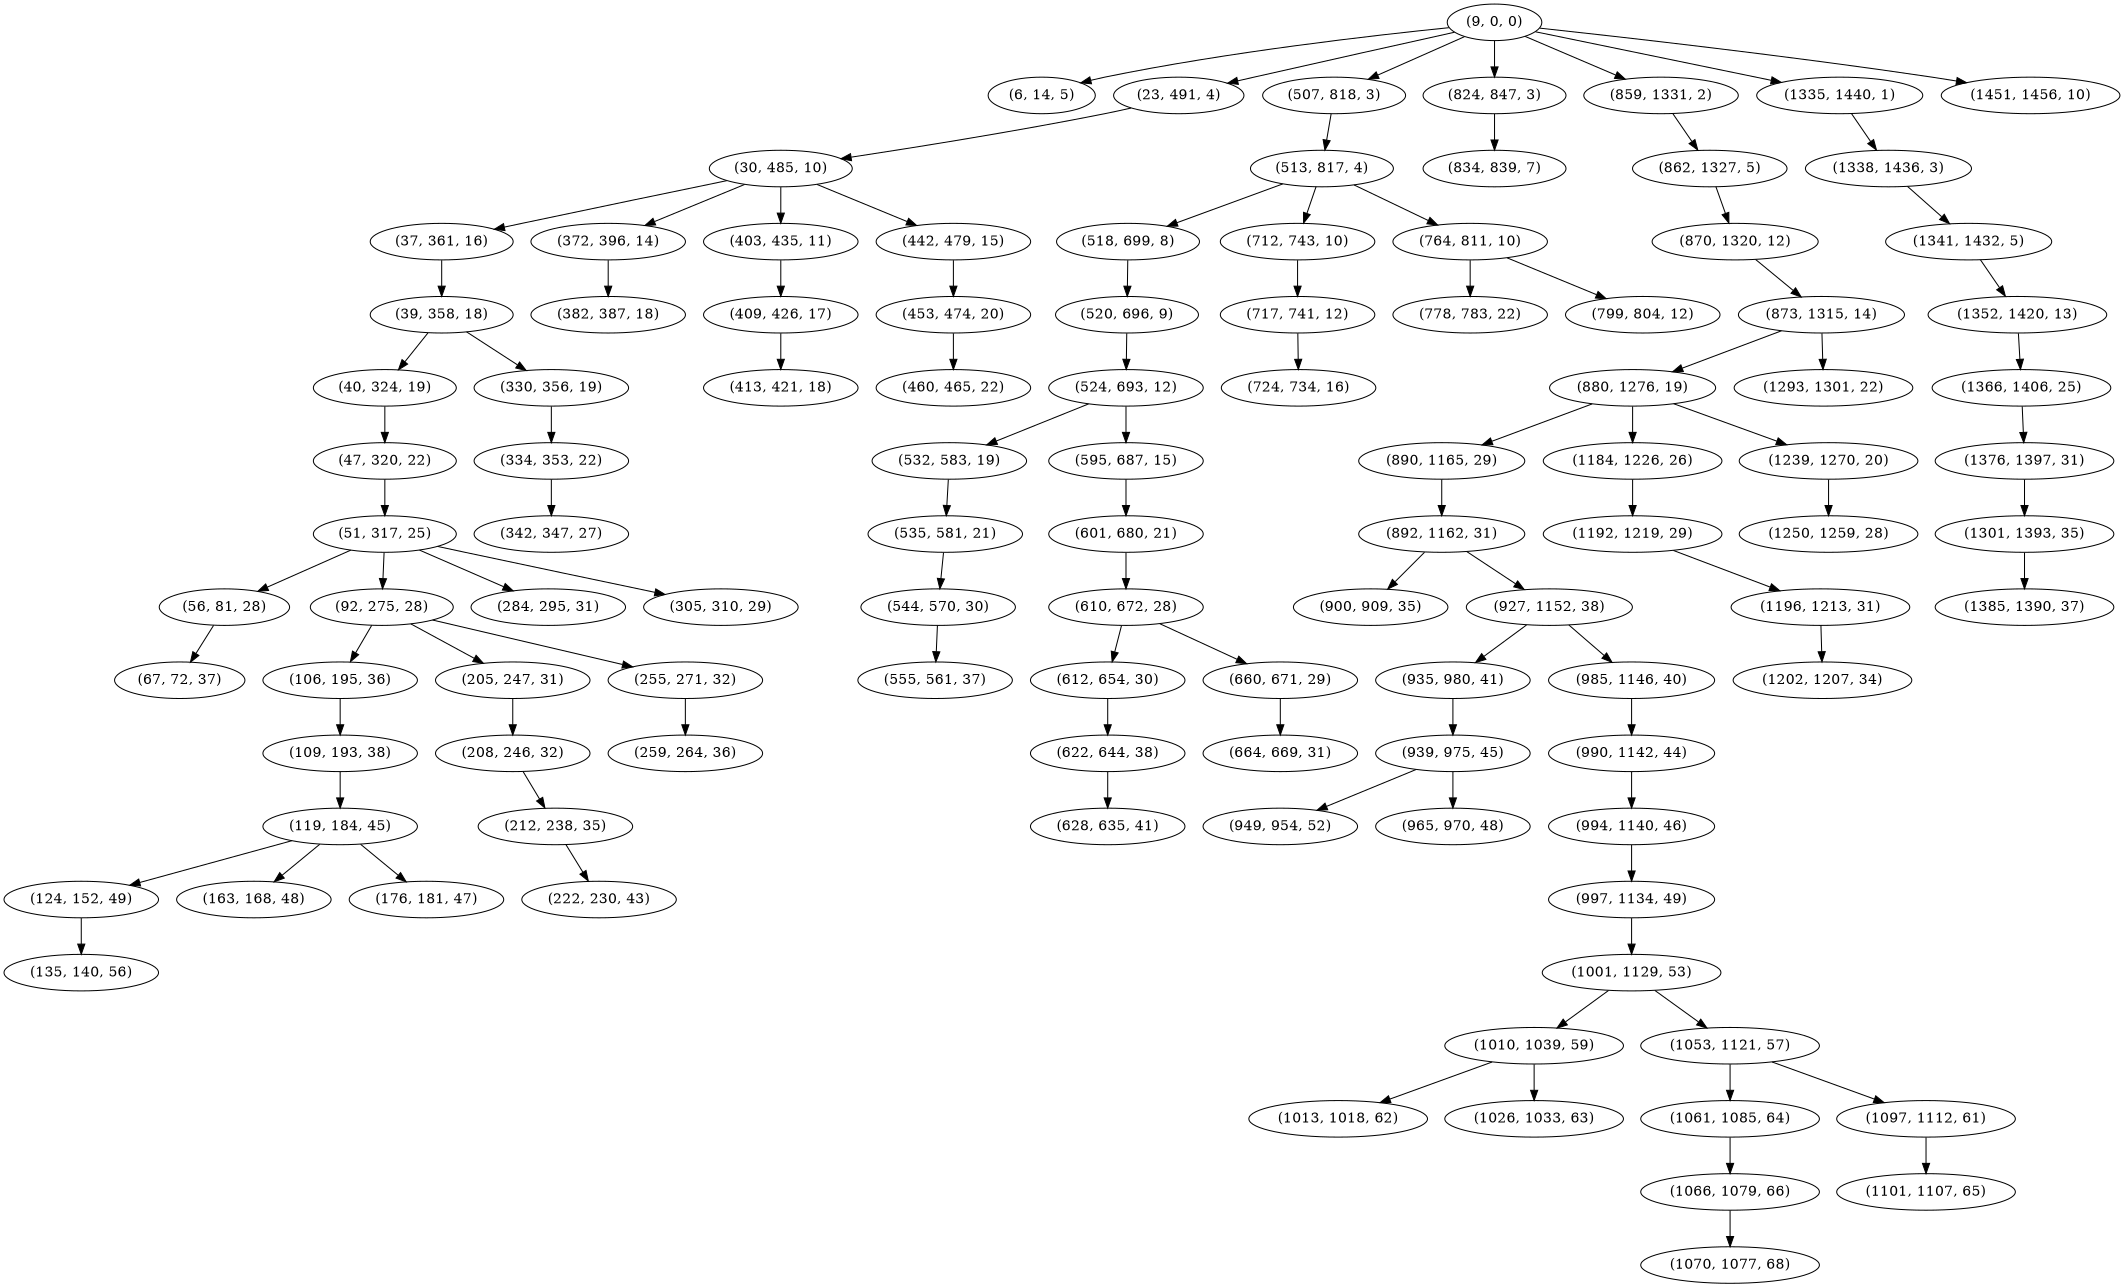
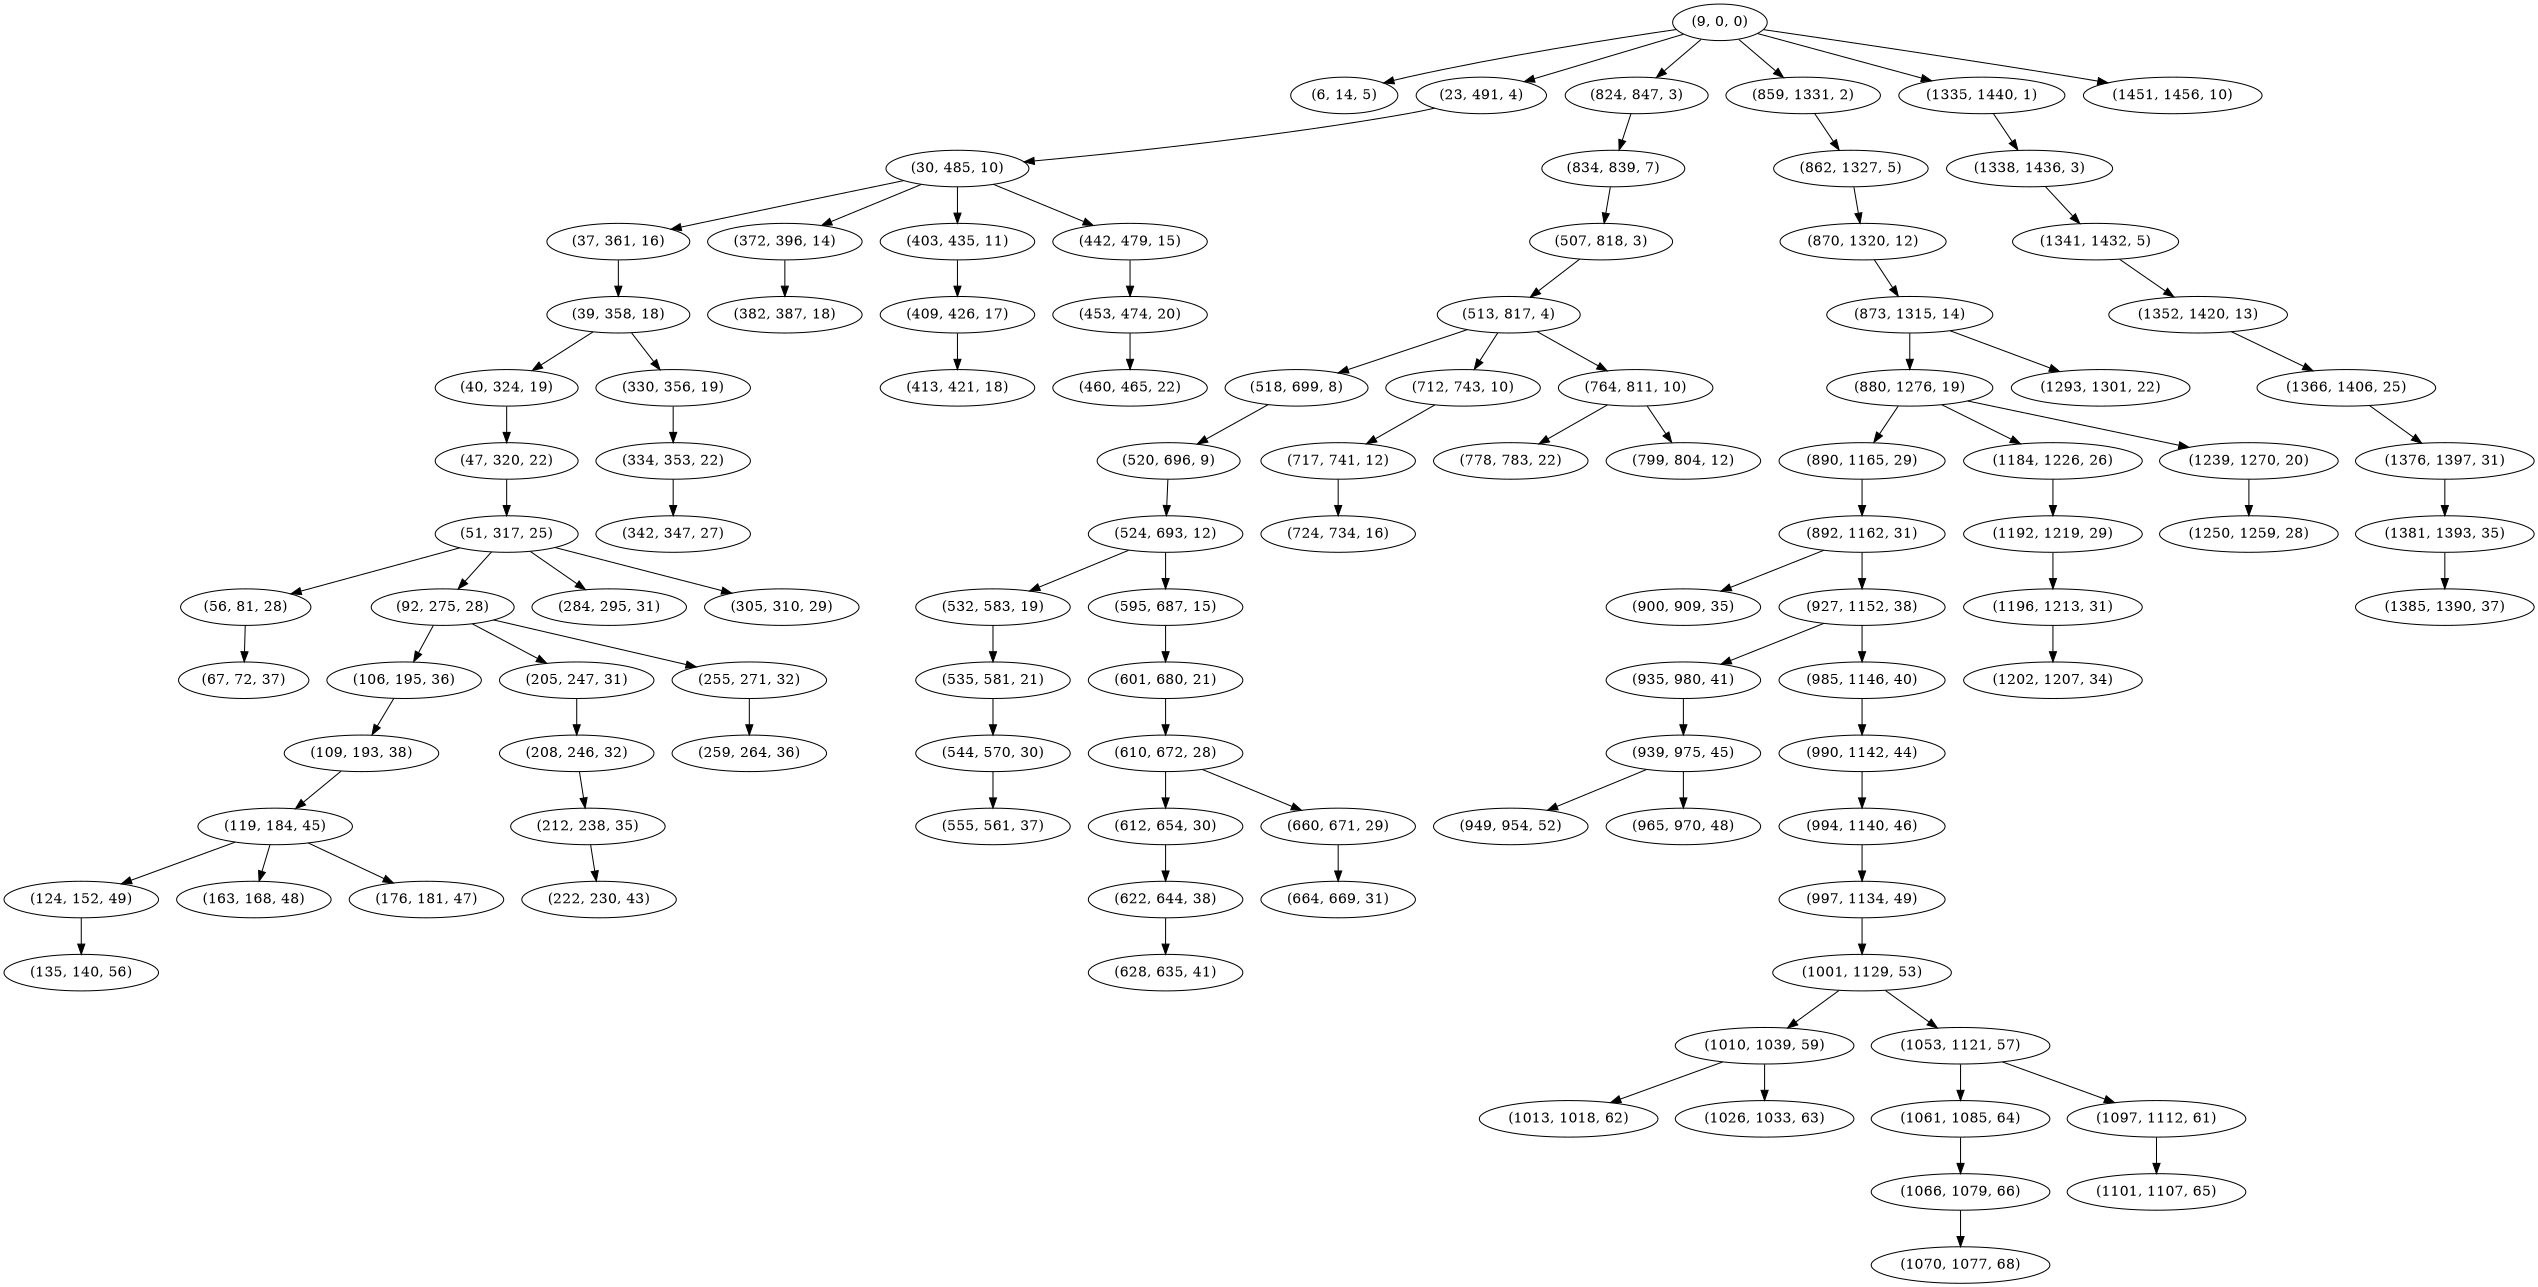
  digraph {
    n1 [label="(9, 0, 0)"]
    "(6, 14, 5)"
    "(23, 491, 4)"
    "(507, 818, 3)"
    "(824, 847, 3)"
    "(859, 1331, 2)"
    "(1335, 1440, 1)"
    "(1451, 1456, 10)"
    "(30, 485, 10)"
    "(513, 817, 4)"
    "(834, 839, 7)"
    "(862, 1327, 5)"
    "(1338, 1436, 3)"
    "(37, 361, 16)"
    "(372, 396, 14)"
    "(403, 435, 11)"
    "(442, 479, 15)"
    "(39, 358, 18)"
    "(382, 387, 18)"
    "(409, 426, 17)"
    "(453, 474, 20)"
    "(40, 324, 19)"
    "(330, 356, 19)"
    "(47, 320, 22)"
    "(334, 353, 22)"
    "(51, 317, 25)"
    "(56, 81, 28)"
    "(92, 275, 28)"
    "(284, 295, 31)"
    "(305, 310, 29)"
    "(67, 72, 37)"
    "(106, 195, 36)"
    "(205, 247, 31)"
    "(255, 271, 32)"
    "(109, 193, 38)"
    "(208, 246, 32)"
    "(259, 264, 36)"
    "(119, 184, 45)"
    "(124, 152, 49)"
    "(163, 168, 48)"
    "(176, 181, 47)"
    "(135, 140, 56)"
    "(212, 238, 35)"
    "(222, 230, 43)"
    "(342, 347, 27)"
    "(413, 421, 18)"
    "(460, 465, 22)"
    "(518, 699, 8)"
    "(712, 743, 10)"
    "(764, 811, 10)"
    "(520, 696, 9)"
    "(717, 741, 12)"
    "(778, 783, 22)"
    "(799, 804, 12)"
    "(524, 693, 12)"
    "(532, 583, 19)"
    "(595, 687, 15)"
    "(535, 581, 21)"
    "(601, 680, 21)"
    "(544, 570, 30)"
    "(555, 561, 37)"
    "(610, 672, 28)"
    "(612, 654, 30)"
    "(660, 671, 29)"
    "(622, 644, 38)"
    "(664, 669, 31)"
    "(628, 635, 41)"
    "(724, 734, 16)"
    "(870, 1320, 12)"
    "(873, 1315, 14)"
    "(880, 1276, 19)"
    "(1293, 1301, 22)"
    "(890, 1165, 29)"
    "(1184, 1226, 26)"
    "(1239, 1270, 20)"
    "(892, 1162, 31)"
    "(1192, 1219, 29)"
    "(1250, 1259, 28)"
    "(900, 909, 35)"
    "(927, 1152, 38)"
    "(935, 980, 41)"
    "(985, 1146, 40)"
    "(939, 975, 45)"
    "(990, 1142, 44)"
    "(949, 954, 52)"
    "(965, 970, 48)"
    "(994, 1140, 46)"
    "(997, 1134, 49)"
    "(1001, 1129, 53)"
    "(1010, 1039, 59)"
    "(1053, 1121, 57)"
    "(1013, 1018, 62)"
    "(1026, 1033, 63)"
    "(1061, 1085, 64)"
    "(1097, 1112, 61)"
    "(1066, 1079, 66)"
    "(1101, 1107, 65)"
    "(1070, 1077, 68)"
    "(1196, 1213, 31)"
    "(1202, 1207, 34)"
    "(1341, 1432, 5)"
    "(1352, 1420, 13)"
    "(1366, 1406, 25)"
    "(1376, 1397, 31)"
-   "(1381, 1393, 35)" [label="(1301, 1393, 35)"]
+   "(1381, 1393, 35)"
    "(1385, 1390, 37)"
    n1 -> "(6, 14, 5)"
    n1 -> "(23, 491, 4)"
-   n1 -> "(507, 818, 3)"
+   "(834, 839, 7)" -> "(507, 818, 3)"
    n1 -> "(824, 847, 3)"
    n1 -> "(859, 1331, 2)"
    n1 -> "(1335, 1440, 1)"
    n1 -> "(1451, 1456, 10)"
    "(23, 491, 4)" -> "(30, 485, 10)"
    "(507, 818, 3)" -> "(513, 817, 4)"
    "(824, 847, 3)" -> "(834, 839, 7)"
    "(859, 1331, 2)" -> "(862, 1327, 5)"
    "(1335, 1440, 1)" -> "(1338, 1436, 3)"
    "(30, 485, 10)" -> "(37, 361, 16)"
    "(30, 485, 10)" -> "(372, 396, 14)"
    "(30, 485, 10)" -> "(403, 435, 11)"
    "(30, 485, 10)" -> "(442, 479, 15)"
    "(513, 817, 4)" -> "(518, 699, 8)"
    "(513, 817, 4)" -> "(712, 743, 10)"
    "(513, 817, 4)" -> "(764, 811, 10)"
    "(862, 1327, 5)" -> "(870, 1320, 12)"
    "(1338, 1436, 3)" -> "(1341, 1432, 5)"
    "(37, 361, 16)" -> "(39, 358, 18)"
    "(372, 396, 14)" -> "(382, 387, 18)"
    "(403, 435, 11)" -> "(409, 426, 17)"
    "(442, 479, 15)" -> "(453, 474, 20)"
    "(39, 358, 18)" -> "(40, 324, 19)"
    "(39, 358, 18)" -> "(330, 356, 19)"
    "(409, 426, 17)" -> "(413, 421, 18)"
    "(453, 474, 20)" -> "(460, 465, 22)"
    "(40, 324, 19)" -> "(47, 320, 22)"
    "(330, 356, 19)" -> "(334, 353, 22)"
    "(47, 320, 22)" -> "(51, 317, 25)"
    "(334, 353, 22)" -> "(342, 347, 27)"
    "(51, 317, 25)" -> "(56, 81, 28)"
    "(51, 317, 25)" -> "(92, 275, 28)"
    "(51, 317, 25)" -> "(284, 295, 31)"
    "(51, 317, 25)" -> "(305, 310, 29)"
    "(56, 81, 28)" -> "(67, 72, 37)"
    "(92, 275, 28)" -> "(106, 195, 36)"
    "(92, 275, 28)" -> "(205, 247, 31)"
    "(92, 275, 28)" -> "(255, 271, 32)"
    "(106, 195, 36)" -> "(109, 193, 38)"
    "(205, 247, 31)" -> "(208, 246, 32)"
    "(255, 271, 32)" -> "(259, 264, 36)"
    "(109, 193, 38)" -> "(119, 184, 45)"
    "(208, 246, 32)" -> "(212, 238, 35)"
    "(119, 184, 45)" -> "(124, 152, 49)"
    "(119, 184, 45)" -> "(163, 168, 48)"
    "(119, 184, 45)" -> "(176, 181, 47)"
    "(124, 152, 49)" -> "(135, 140, 56)"
    "(212, 238, 35)" -> "(222, 230, 43)"
    "(518, 699, 8)" -> "(520, 696, 9)"
    "(712, 743, 10)" -> "(717, 741, 12)"
    "(764, 811, 10)" -> "(778, 783, 22)"
    "(764, 811, 10)" -> "(799, 804, 12)"
    "(520, 696, 9)" -> "(524, 693, 12)"
    "(717, 741, 12)" -> "(724, 734, 16)"
    "(524, 693, 12)" -> "(532, 583, 19)"
    "(524, 693, 12)" -> "(595, 687, 15)"
    "(532, 583, 19)" -> "(535, 581, 21)"
    "(595, 687, 15)" -> "(601, 680, 21)"
    "(535, 581, 21)" -> "(544, 570, 30)"
    "(601, 680, 21)" -> "(610, 672, 28)"
    "(544, 570, 30)" -> "(555, 561, 37)"
    "(610, 672, 28)" -> "(612, 654, 30)"
    "(610, 672, 28)" -> "(660, 671, 29)"
    "(612, 654, 30)" -> "(622, 644, 38)"
    "(660, 671, 29)" -> "(664, 669, 31)"
    "(622, 644, 38)" -> "(628, 635, 41)"
    "(870, 1320, 12)" -> "(873, 1315, 14)"
    "(873, 1315, 14)" -> "(880, 1276, 19)"
    "(873, 1315, 14)" -> "(1293, 1301, 22)"
    "(880, 1276, 19)" -> "(890, 1165, 29)"
    "(880, 1276, 19)" -> "(1184, 1226, 26)"
    "(880, 1276, 19)" -> "(1239, 1270, 20)"
    "(890, 1165, 29)" -> "(892, 1162, 31)"
    "(1184, 1226, 26)" -> "(1192, 1219, 29)"
    "(1239, 1270, 20)" -> "(1250, 1259, 28)"
    "(892, 1162, 31)" -> "(900, 909, 35)"
    "(892, 1162, 31)" -> "(927, 1152, 38)"
    "(1192, 1219, 29)" -> "(1196, 1213, 31)"
    "(927, 1152, 38)" -> "(935, 980, 41)"
    "(927, 1152, 38)" -> "(985, 1146, 40)"
    "(935, 980, 41)" -> "(939, 975, 45)"
    "(985, 1146, 40)" -> "(990, 1142, 44)"
    "(939, 975, 45)" -> "(949, 954, 52)"
    "(939, 975, 45)" -> "(965, 970, 48)"
    "(990, 1142, 44)" -> "(994, 1140, 46)"
    "(994, 1140, 46)" -> "(997, 1134, 49)"
    "(997, 1134, 49)" -> "(1001, 1129, 53)"
    "(1001, 1129, 53)" -> "(1010, 1039, 59)"
    "(1001, 1129, 53)" -> "(1053, 1121, 57)"
    "(1010, 1039, 59)" -> "(1013, 1018, 62)"
    "(1010, 1039, 59)" -> "(1026, 1033, 63)"
    "(1053, 1121, 57)" -> "(1061, 1085, 64)"
    "(1053, 1121, 57)" -> "(1097, 1112, 61)"
    "(1061, 1085, 64)" -> "(1066, 1079, 66)"
    "(1097, 1112, 61)" -> "(1101, 1107, 65)"
    "(1066, 1079, 66)" -> "(1070, 1077, 68)"
    "(1196, 1213, 31)" -> "(1202, 1207, 34)"
    "(1341, 1432, 5)" -> "(1352, 1420, 13)"
    "(1352, 1420, 13)" -> "(1366, 1406, 25)"
    "(1366, 1406, 25)" -> "(1376, 1397, 31)"
    "(1376, 1397, 31)" -> "(1381, 1393, 35)"
    "(1381, 1393, 35)" -> "(1385, 1390, 37)"
  }
